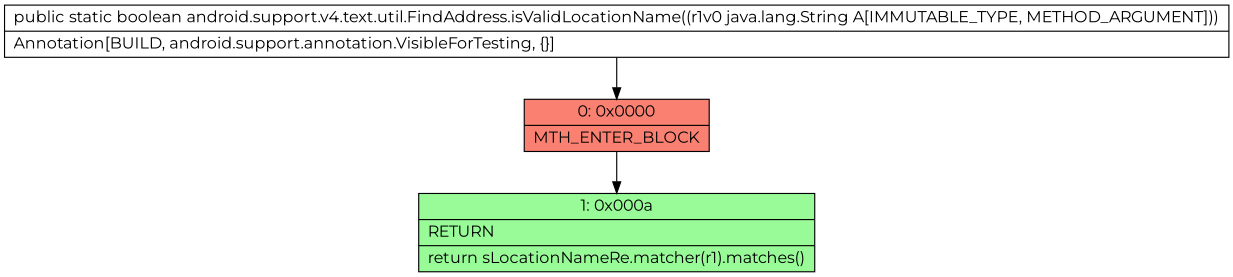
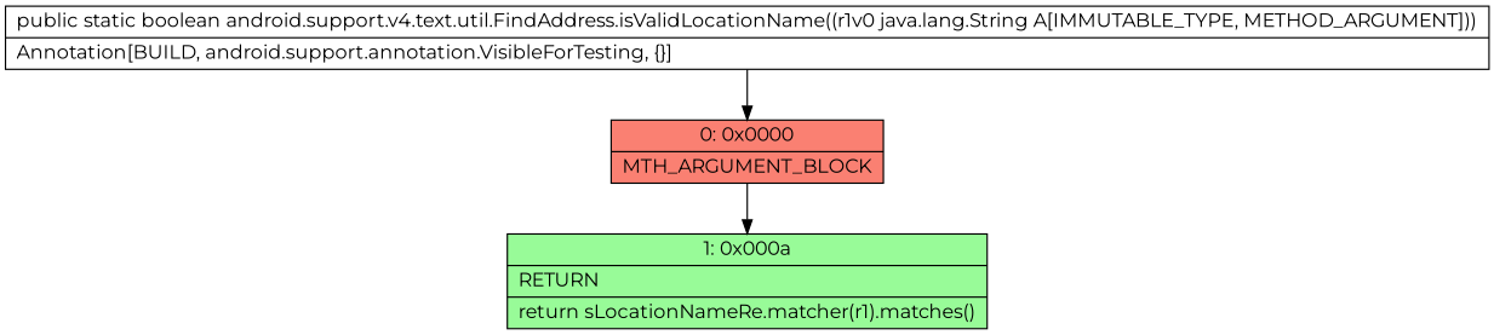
  digraph {
    fontname=Montserrat
    node [shape=record style=filled fontname=Montserrat]
    edge [fontname=Montserrat]
-   n1 [label="{0\:\ 0x0000|MTH_ENTER_BLOCK\l}" fillcolor=salmon]
+   n1 [label="{0\:\ 0x0000|MTH_ARGUMENT_BLOCK\l}" fillcolor=salmon]
    n2 [label="{1\:\ 0x000a|RETURN\l|return sLocationNameRe.matcher(r1).matches()\l}" fillcolor=palegreen]
    n3 [label="{public static boolean android.support.v4.text.util.FindAddress.isValidLocationName((r1v0 java.lang.String A[IMMUTABLE_TYPE, METHOD_ARGUMENT]))  | Annotation[BUILD, android.support.annotation.VisibleForTesting, \{\}]\l}" fillcolor=white]
    n1 -> n2
    n3 -> n1
  }
